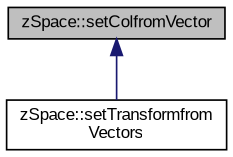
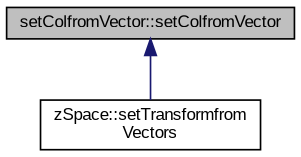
  digraph {
    rankdir=TB
    fontname="Liberation Sans"
    node [color=black fontname="Liberation Sans" fontsize=10 shape=record style=filled]
-   n1 [fillcolor=grey75 fontcolor=black height=0.2 label="zSpace::setColfromVector" width=0.4]
+   n1 [fillcolor=grey75 fontcolor=black height=0.2 label="setColfromVector::setColfromVector" width=0.4]
    n2 [fillcolor=white height=0.2 label="zSpace::setTransformfrom\lVectors" width=0.4]
    n1 -> n2 [color=midnightblue dir=back fontname="Liberation Sans" fontsize=10 labelfontname=Helvetica labelfontsize=10 style=solid]
  }
